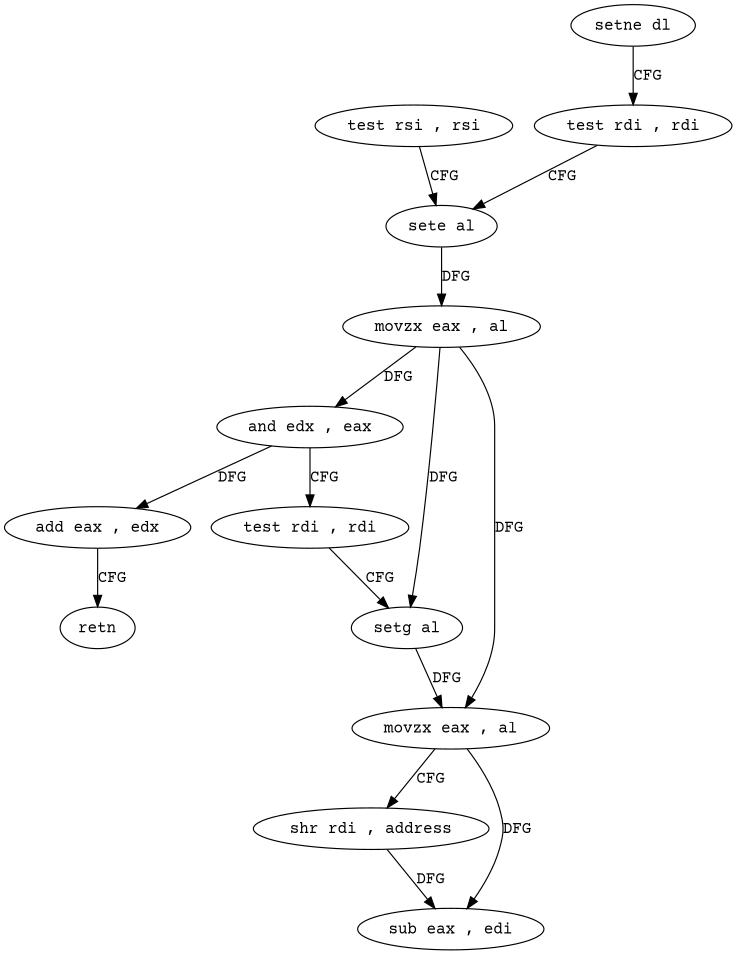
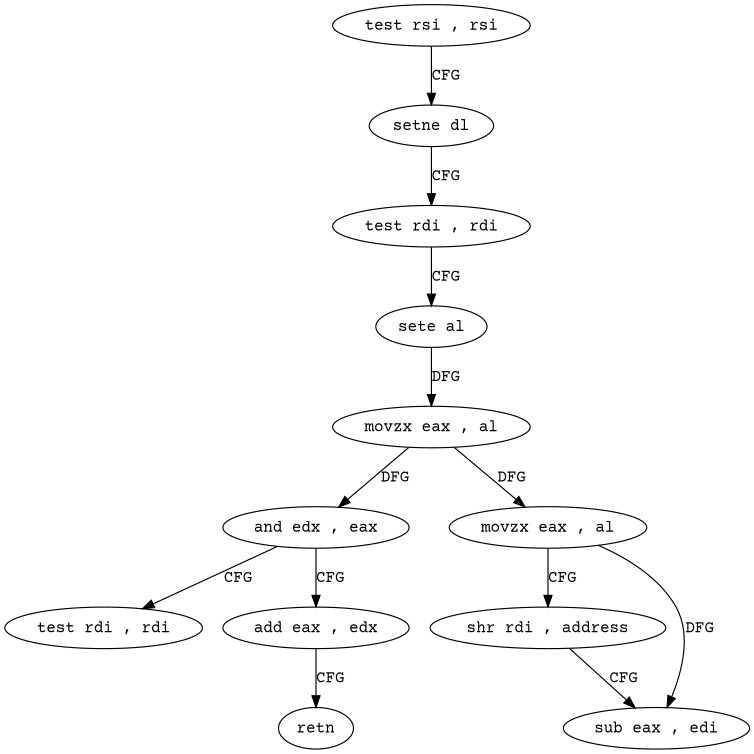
  digraph {
    fontname="Courier Prime"
    node [fontname="Courier Prime"]
    edge [fontname="Courier Prime"]
    n1 [label="test rsi , rsi"]
    n2 [label="setne dl"]
    n3 [label="test rdi , rdi"]
    n4 [label="sete al"]
    n5 [label="movzx eax , al"]
    n6 [label="and edx , eax"]
-   n7 [label="setg al"]
    n8 [label="movzx eax , al"]
    n9 [label="test rdi , rdi"]
    n10 [label="add eax , edx"]
    n11 [label="shr rdi , address"]
    n12 [label="sub eax , edi"]
    n13 [label=retn]
-   n1 -> n4 [label=CFG]
+   n1 -> n2 [label=CFG]
    n2 -> n3 [label=CFG]
    n3 -> n4 [label=CFG]
    n4 -> n5 [label=DFG]
    n5 -> n6 [label=DFG]
-   n5 -> n7 [label=DFG]
    n5 -> n8 [label=DFG]
    n6 -> n9 [label=CFG]
-   n6 -> n10 [label=DFG]
-   n7 -> n8 [label=DFG]
+   n6 -> n10 [label=CFG]
    n8 -> n11 [label=CFG]
    n8 -> n12 [label=DFG]
-   n9 -> n7 [label=CFG]
    n10 -> n13 [label=CFG]
-   n11 -> n12 [label=DFG]
+   n11 -> n12 [label=CFG]
  }
